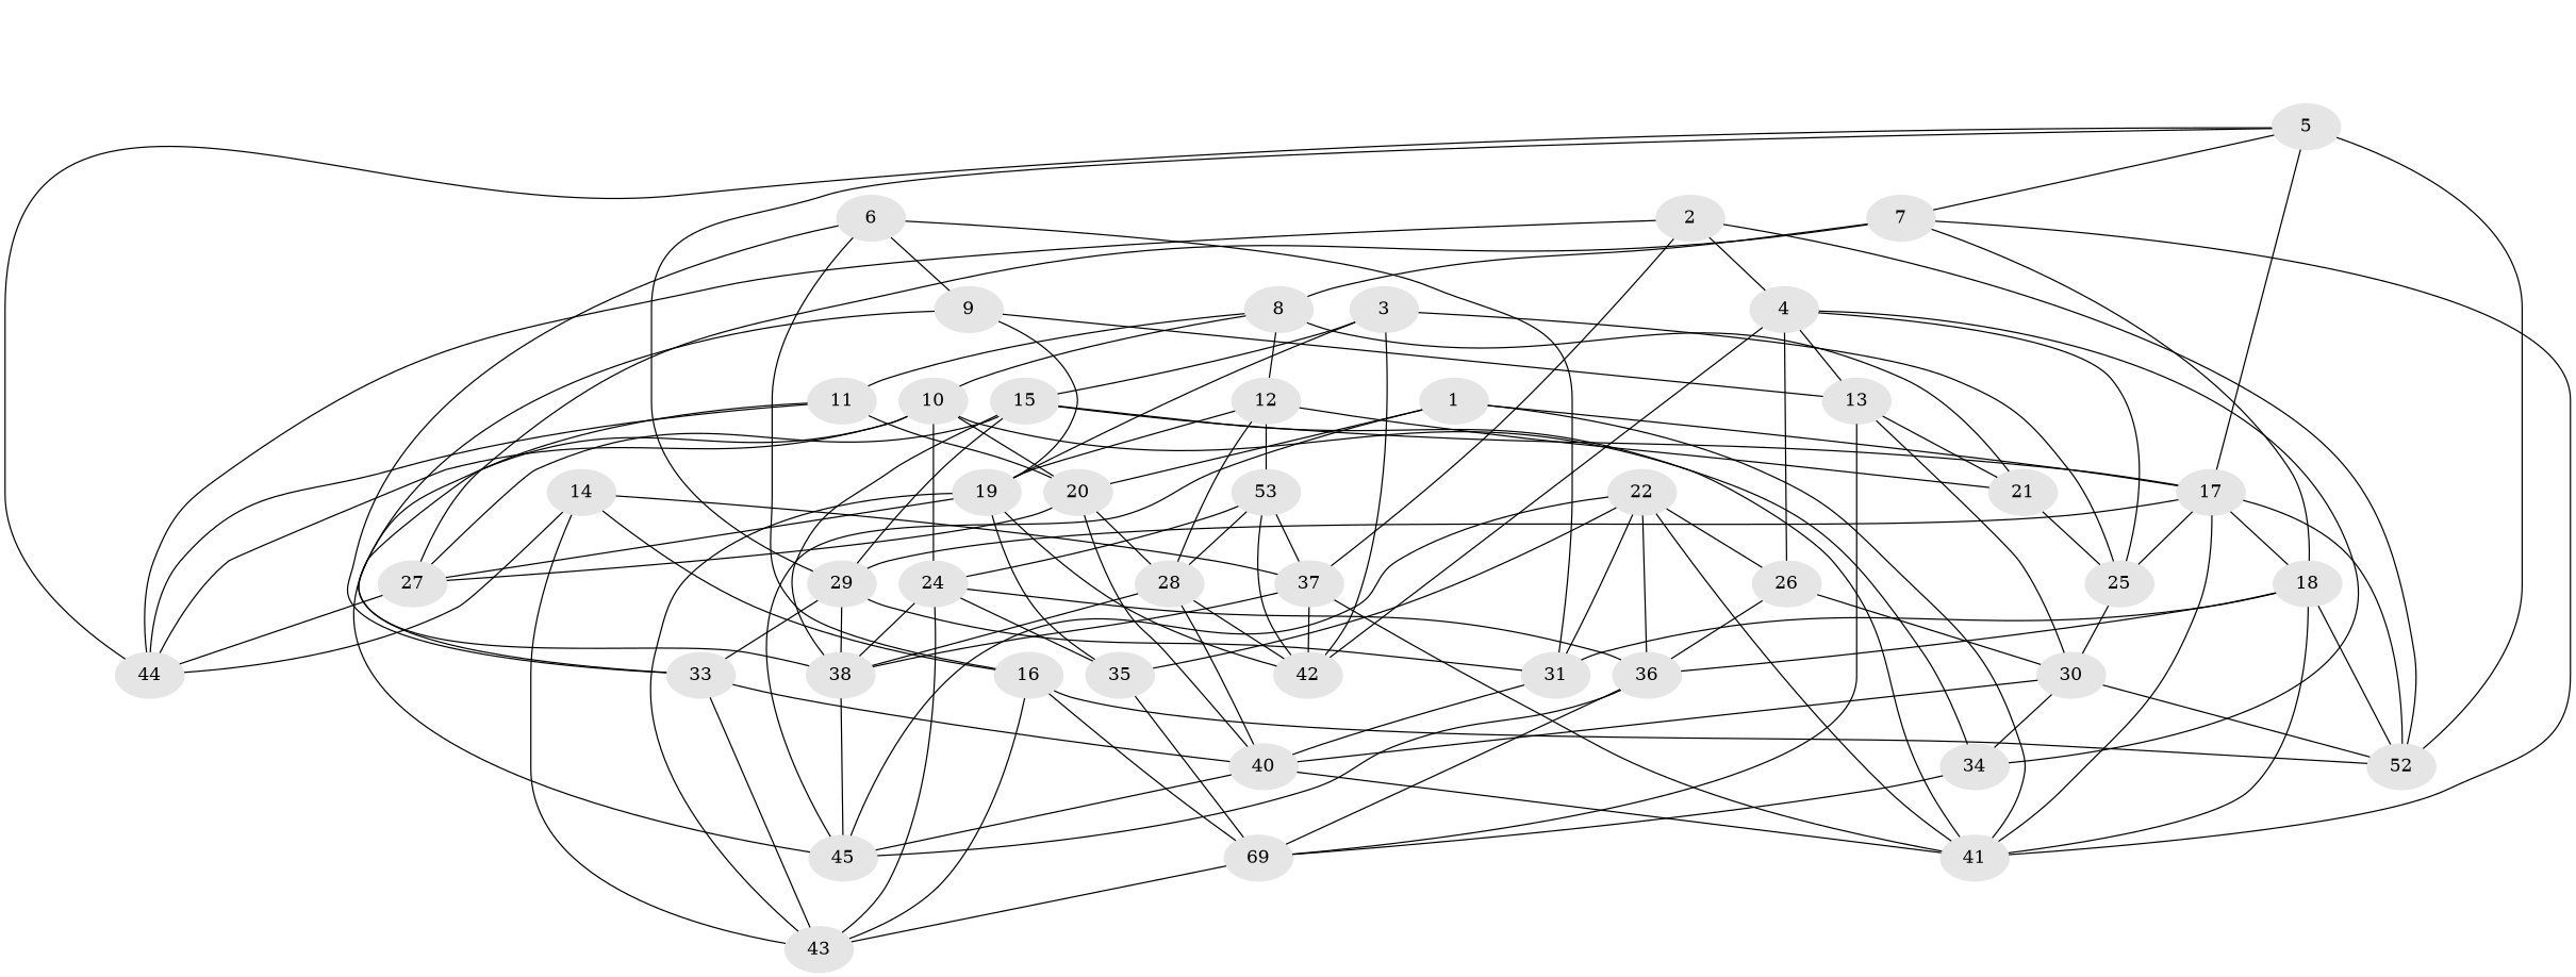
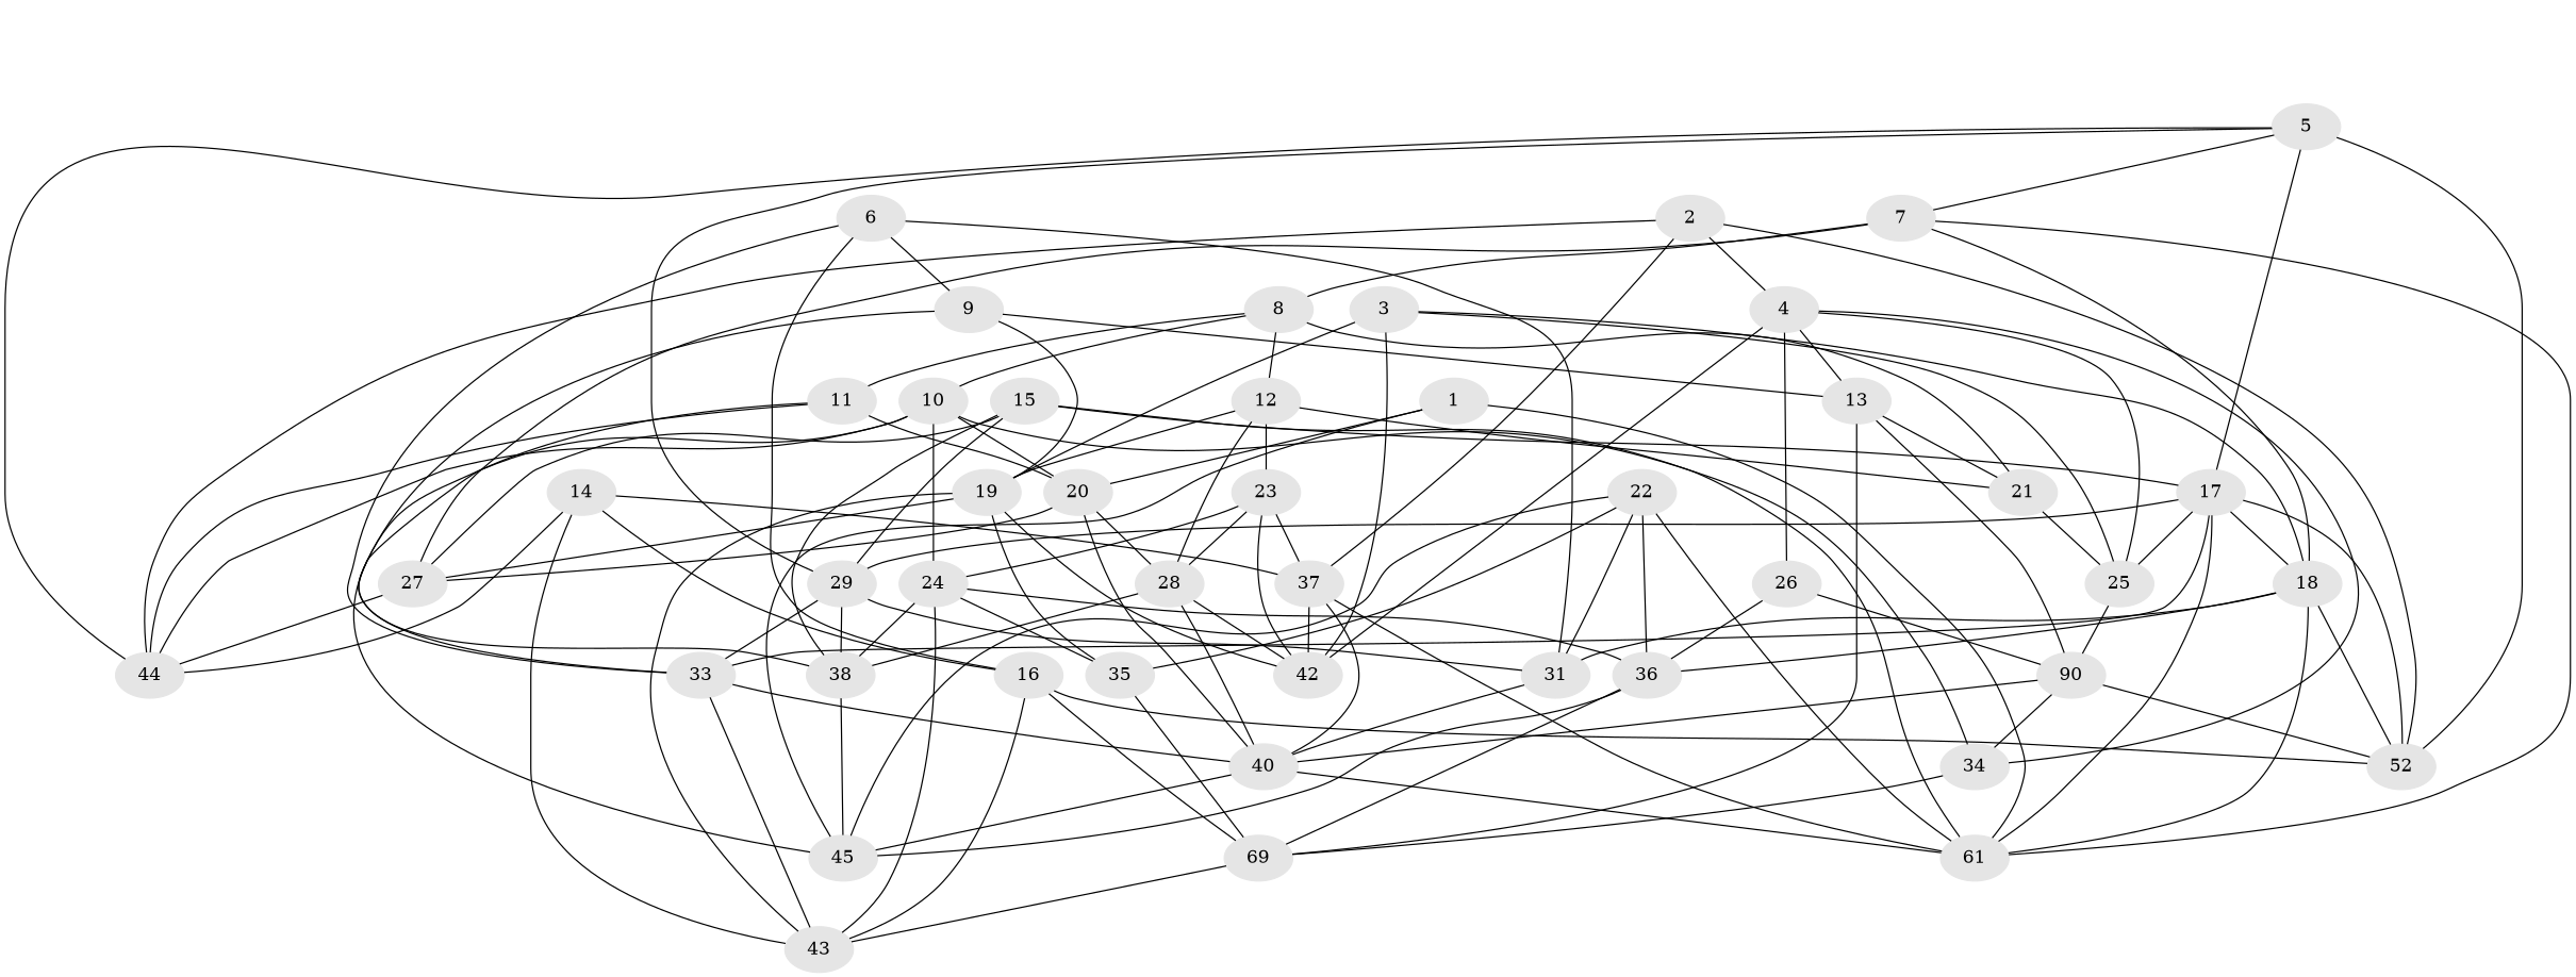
  graph {
    node [color=gray90 style=filled]
    edge [weight=1.0]
    1
    17
    20
-   41
+   41 [label=61]
    45
    n6 [label=52]
    25
    29
    18
    27
    28
    40
    2
    4
    37
    44
    42
    13
    26
    34
    3
    15
    19
    38
    43
    35
-   30
+   30 [label=90]
    21
    n29 [label=69]
    36
    5
    7
    8
    31
    33
    6
    9
    16
    10
    11
    12
    24
-   23 [label=53]
+   23
    14
    22
-   1 -- 17
+   33 -- 17
    1 -- 20
    1 -- 41
    1 -- 45
    17 -- 41
    17 -- n6
    17 -- 25 [weight=2.0]
    17 -- 29
    17 -- 18
    20 -- 27
    20 -- 28
    20 -- 40
    25 -- 30
    29 -- 38
    29 -- 31
    29 -- 33
    18 -- 41
    18 -- n6
    18 -- 36
    18 -- 31
    27 -- 44
    28 -- 40
    28 -- 42
    28 -- 38
    40 -- 41
    40 -- 45
    2 -- n6
    2 -- 4
    2 -- 37
    2 -- 44
    4 -- 25
    4 -- 42
    4 -- 13
    4 -- 26
    4 -- 34
    37 -- 41
-   37 -- 38
+   37 -- 40
    37 -- 42
    13 -- 30
    13 -- 21
    13 -- n29
    26 -- 30
    26 -- 36
    34 -- n29
    3 -- 25
    3 -- 42
-   3 -- 15
+   3 -- 18
    3 -- 19
    15 -- 17
    15 -- 41
    15 -- 29
    15 -- 27
    15 -- 38
    19 -- 27 [weight=2.0]
    19 -- 42
    19 -- 43
    19 -- 35
    38 -- 45
    35 -- n29
    30 -- n6
    30 -- 40
    30 -- 34
    21 -- 25
    n29 -- 43
    36 -- 45
    36 -- n29
    5 -- 17 [weight=2.0]
    5 -- n6
    5 -- 29
    5 -- 44
    5 -- 7
    7 -- 41
    7 -- 18
    7 -- 27
    7 -- 8 [weight=2.0]
    8 -- 21
    8 -- 10
    8 -- 11
    8 -- 12
    31 -- 40
    33 -- 40
    33 -- 43
    6 -- 31 [weight=2.0]
    6 -- 33
    6 -- 9
    6 -- 16 [weight=2.0]
    9 -- 13
    9 -- 19
    9 -- 38
    16 -- n6
    16 -- 43
    16 -- n29
    10 -- 20
    10 -- 45
    10 -- 44
    10 -- 34
    10 -- 24
    11 -- 20
    11 -- 44
    11 -- 33
    12 -- 28
    12 -- 19
    12 -- 21
    12 -- 23 [weight=2.0]
    24 -- 38
    24 -- 43
    24 -- 35
    24 -- 36
    23 -- 28
    23 -- 37
    23 -- 42
    23 -- 24
    14 -- 37
    14 -- 44
    14 -- 43
    14 -- 16
    22 -- 41
    22 -- 45
-   22 -- 26
    22 -- 35
    22 -- 36
    22 -- 31
  }
